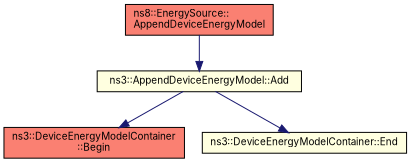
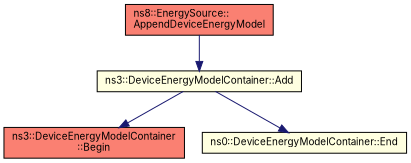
  digraph {
    fontname=Inter
    rankdir=TB
    node [color=black fillcolor=salmon fontname=Inter fontsize=10 shape=record style=filled]
    edge [color=midnightblue fontname=Inter fontsize=10 labelfontname=Helvetica labelfontsize=10 style=solid]
    n1 [fontcolor=black height=0.2 label="ns8::EnergySource::\lAppendDeviceEnergyModel" width=0.4]
-   n2 [fillcolor=lightyellow height=0.2 label="ns3::AppendDeviceEnergyModel::Add" width=0.4]
+   n2 [fillcolor=lightyellow height=0.2 label="ns3::DeviceEnergyModelContainer::Add" width=0.4]
    n3 [height=0.2 label="ns3::DeviceEnergyModelContainer\l::Begin" width=0.4]
-   n4 [fillcolor=lightyellow height=0.2 label="ns3::DeviceEnergyModelContainer::End" width=0.4]
+   n4 [fillcolor=lightyellow height=0.2 label="ns0::DeviceEnergyModelContainer::End" width=0.4]
    n1 -> n2
    n2 -> n3
    n2 -> n4
  }
